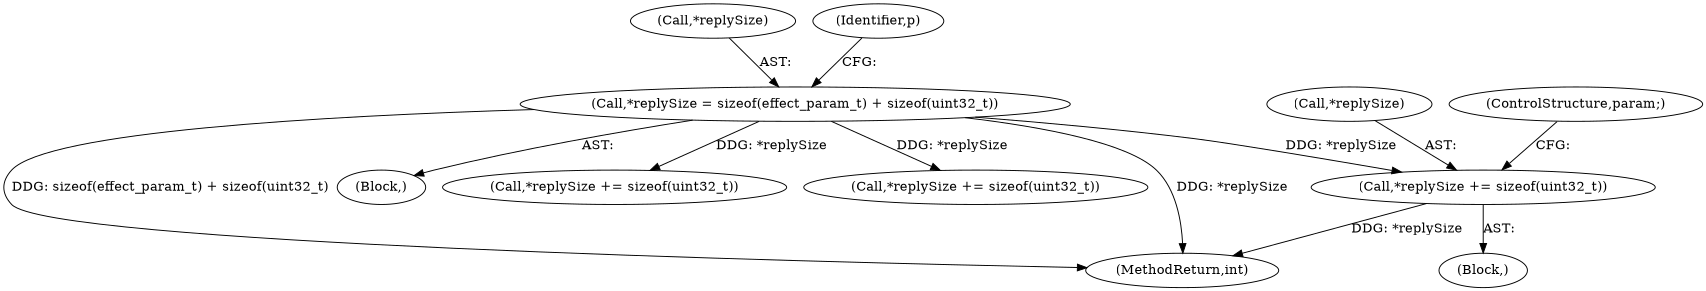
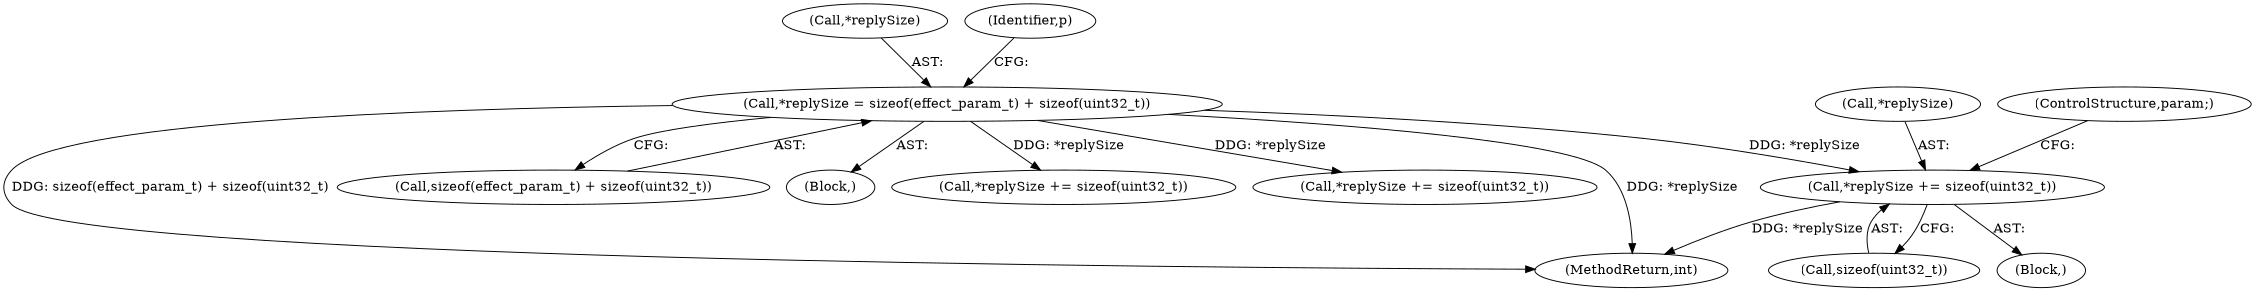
  digraph {
    n1 [label="(Call,*replySize += sizeof(uint32_t))"]
    n2 [label="(Block,)"]
    n3 [label="(MethodReturn,int)"]
+   n4 [label="(Call,sizeof(uint32_t))"]
    n5 [label="(Call,*replySize = sizeof(effect_param_t) + sizeof(uint32_t))"]
+   n6 [label="(Call,sizeof(effect_param_t) + sizeof(uint32_t))"]
    n7 [label="(Block,)"]
    n8 [label="(Call,*replySize += sizeof(uint32_t))"]
    n9 [label="(Call,*replySize += sizeof(uint32_t))"]
    n10 [label="(Call,*replySize)"]
    n11 [label="(Call,*replySize)"]
    n12 [label="(ControlStructure,param;)"]
    n13 [label="(Identifier,p)"]
    n1 -> n2 [label="AST: "]
    n1 -> n3 [label="DDG: *replySize"]
+   n1 -> n4 [label="CFG: "]
+   n4 -> n1 [label="AST: "]
    n5 -> n1 [label="DDG: *replySize"]
    n5 -> n3 [label="DDG: *replySize"]
    n5 -> n3 [label="DDG: sizeof(effect_param_t) + sizeof(uint32_t)"]
+   n5 -> n6 [label="CFG: "]
    n5 -> n7 [label="AST: "]
    n5 -> n8 [label="DDG: *replySize"]
    n5 -> n9 [label="DDG: *replySize"]
+   n6 -> n5 [label="AST: "]
    n10 -> n5 [label="AST: "]
    n11 -> n1 [label="AST: "]
    n12 -> n1 [label="CFG: "]
    n13 -> n5 [label="CFG: "]
  }
